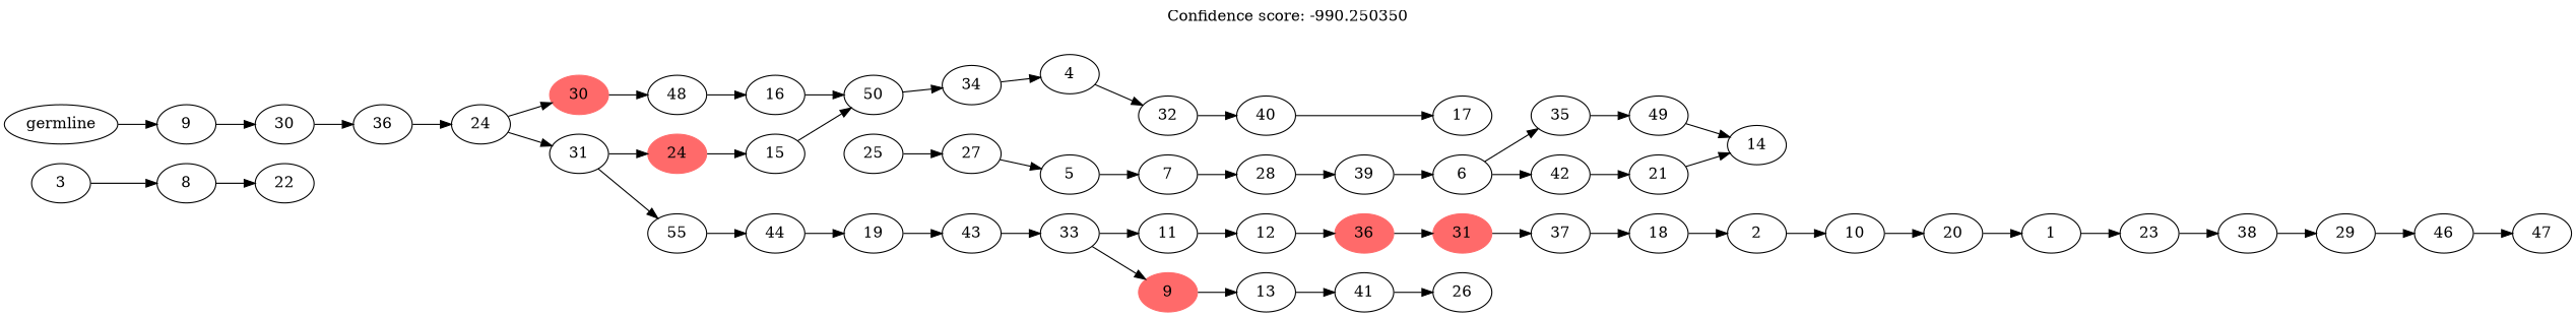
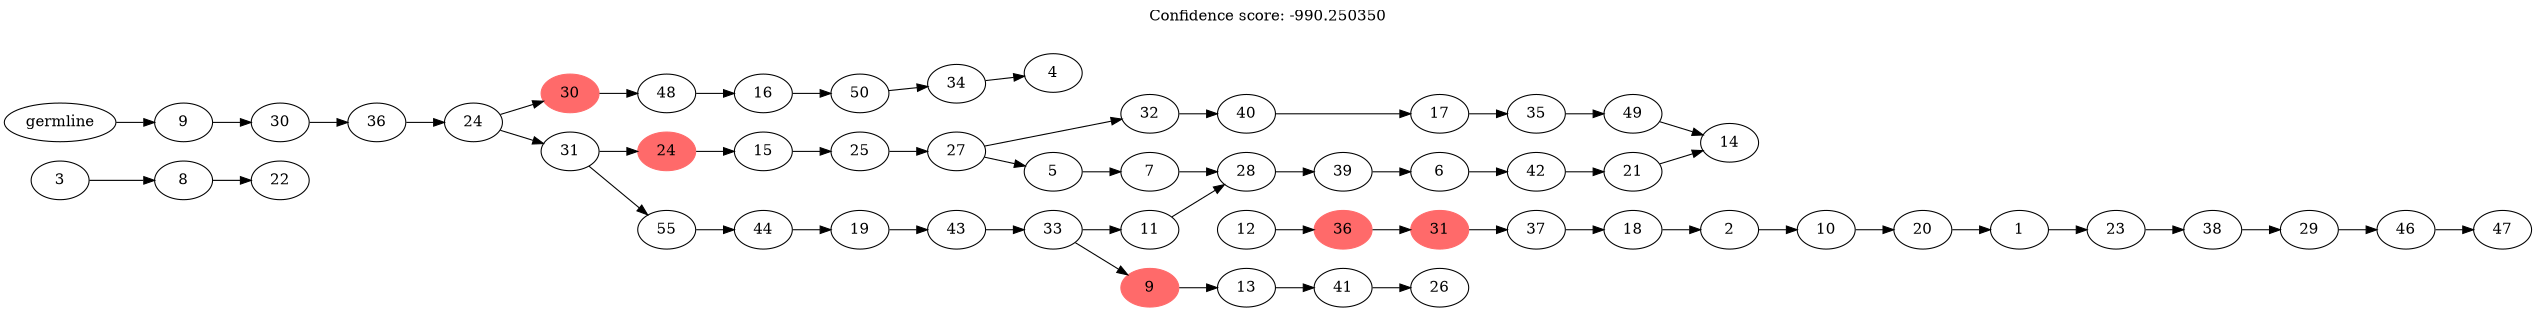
  digraph {
    label="Confidence score: -990.250350"
    labelloc=t
    rankdir=LR
    n1 [label=8]
    n2 [label=22]
    n3 [label=3]
    n4 [label=49]
    n5 [label=14]
    n6 [label=35]
    n7 [label=17]
    n8 [label=40]
    n9 [label=32]
    n10 [label=4]
    n11 [label=34]
    n12 [label=50]
    n13 [label=16]
    n14 [label=48]
    n15 [color=indianred1 label=30 style=filled]
    n16 [label=41]
    n17 [label=26]
    n18 [label=13]
    n19 [color=indianred1 label=9 style=filled]
    n20 [label=33]
    n21 [label=11]
    n22 [label=43]
    n23 [label=19]
    n24 [label=44]
    n25 [label=55]
    n26 [label=21]
    n27 [label=42]
    n28 [label=6]
    n29 [label=39]
    n30 [label=28]
    n31 [label=7]
    n32 [label=46]
    n33 [label=47]
    n34 [label=29]
    n35 [label=38]
    n36 [label=23]
    n37 [label=1]
    n38 [label=20]
    n39 [label=10]
    n40 [label=2]
    n41 [label=18]
    n42 [label=37]
    n43 [color=indianred1 label=31 style=filled]
    n44 [color=indianred1 label=36 style=filled]
    n45 [label=12]
    n46 [label=5]
    n47 [label=27]
    n48 [label=25]
    n49 [label=15]
    n50 [color=indianred1 label=24 style=filled]
    n51 [label=31]
    n52 [label=24]
    n53 [label=36]
    n54 [label=30]
    n55 [label=9]
    n56 [label=germline]
    n1 -> n2
    n3 -> n1
    n4 -> n5
    n6 -> n4
-   n28 -> n6
+   n7 -> n6
    n8 -> n7
    n9 -> n8
-   n10 -> n9
+   n47 -> n9
    n11 -> n10
    n12 -> n11
    n13 -> n12
    n14 -> n13
    n15 -> n14
    n16 -> n17
    n18 -> n16
    n19 -> n18
    n20 -> n19
    n20 -> n21
-   n21 -> n45
+   n21 -> n30
    n22 -> n20
    n23 -> n22
    n24 -> n23
    n25 -> n24
    n26 -> n5
    n27 -> n26
    n28 -> n27
    n29 -> n28
    n30 -> n29
    n31 -> n30
    n32 -> n33
    n34 -> n32
    n35 -> n34
    n36 -> n35
    n37 -> n36
    n38 -> n37
    n39 -> n38
    n40 -> n39
    n41 -> n40
    n42 -> n41
    n43 -> n42
    n44 -> n43
    n45 -> n44
    n46 -> n31
    n47 -> n46
    n48 -> n47
-   n49 -> n12
+   n49 -> n48
    n50 -> n49
    n51 -> n25
    n51 -> n50
    n52 -> n15
    n52 -> n51
    n53 -> n52
    n54 -> n53
    n55 -> n54
    n56 -> n55
  }
